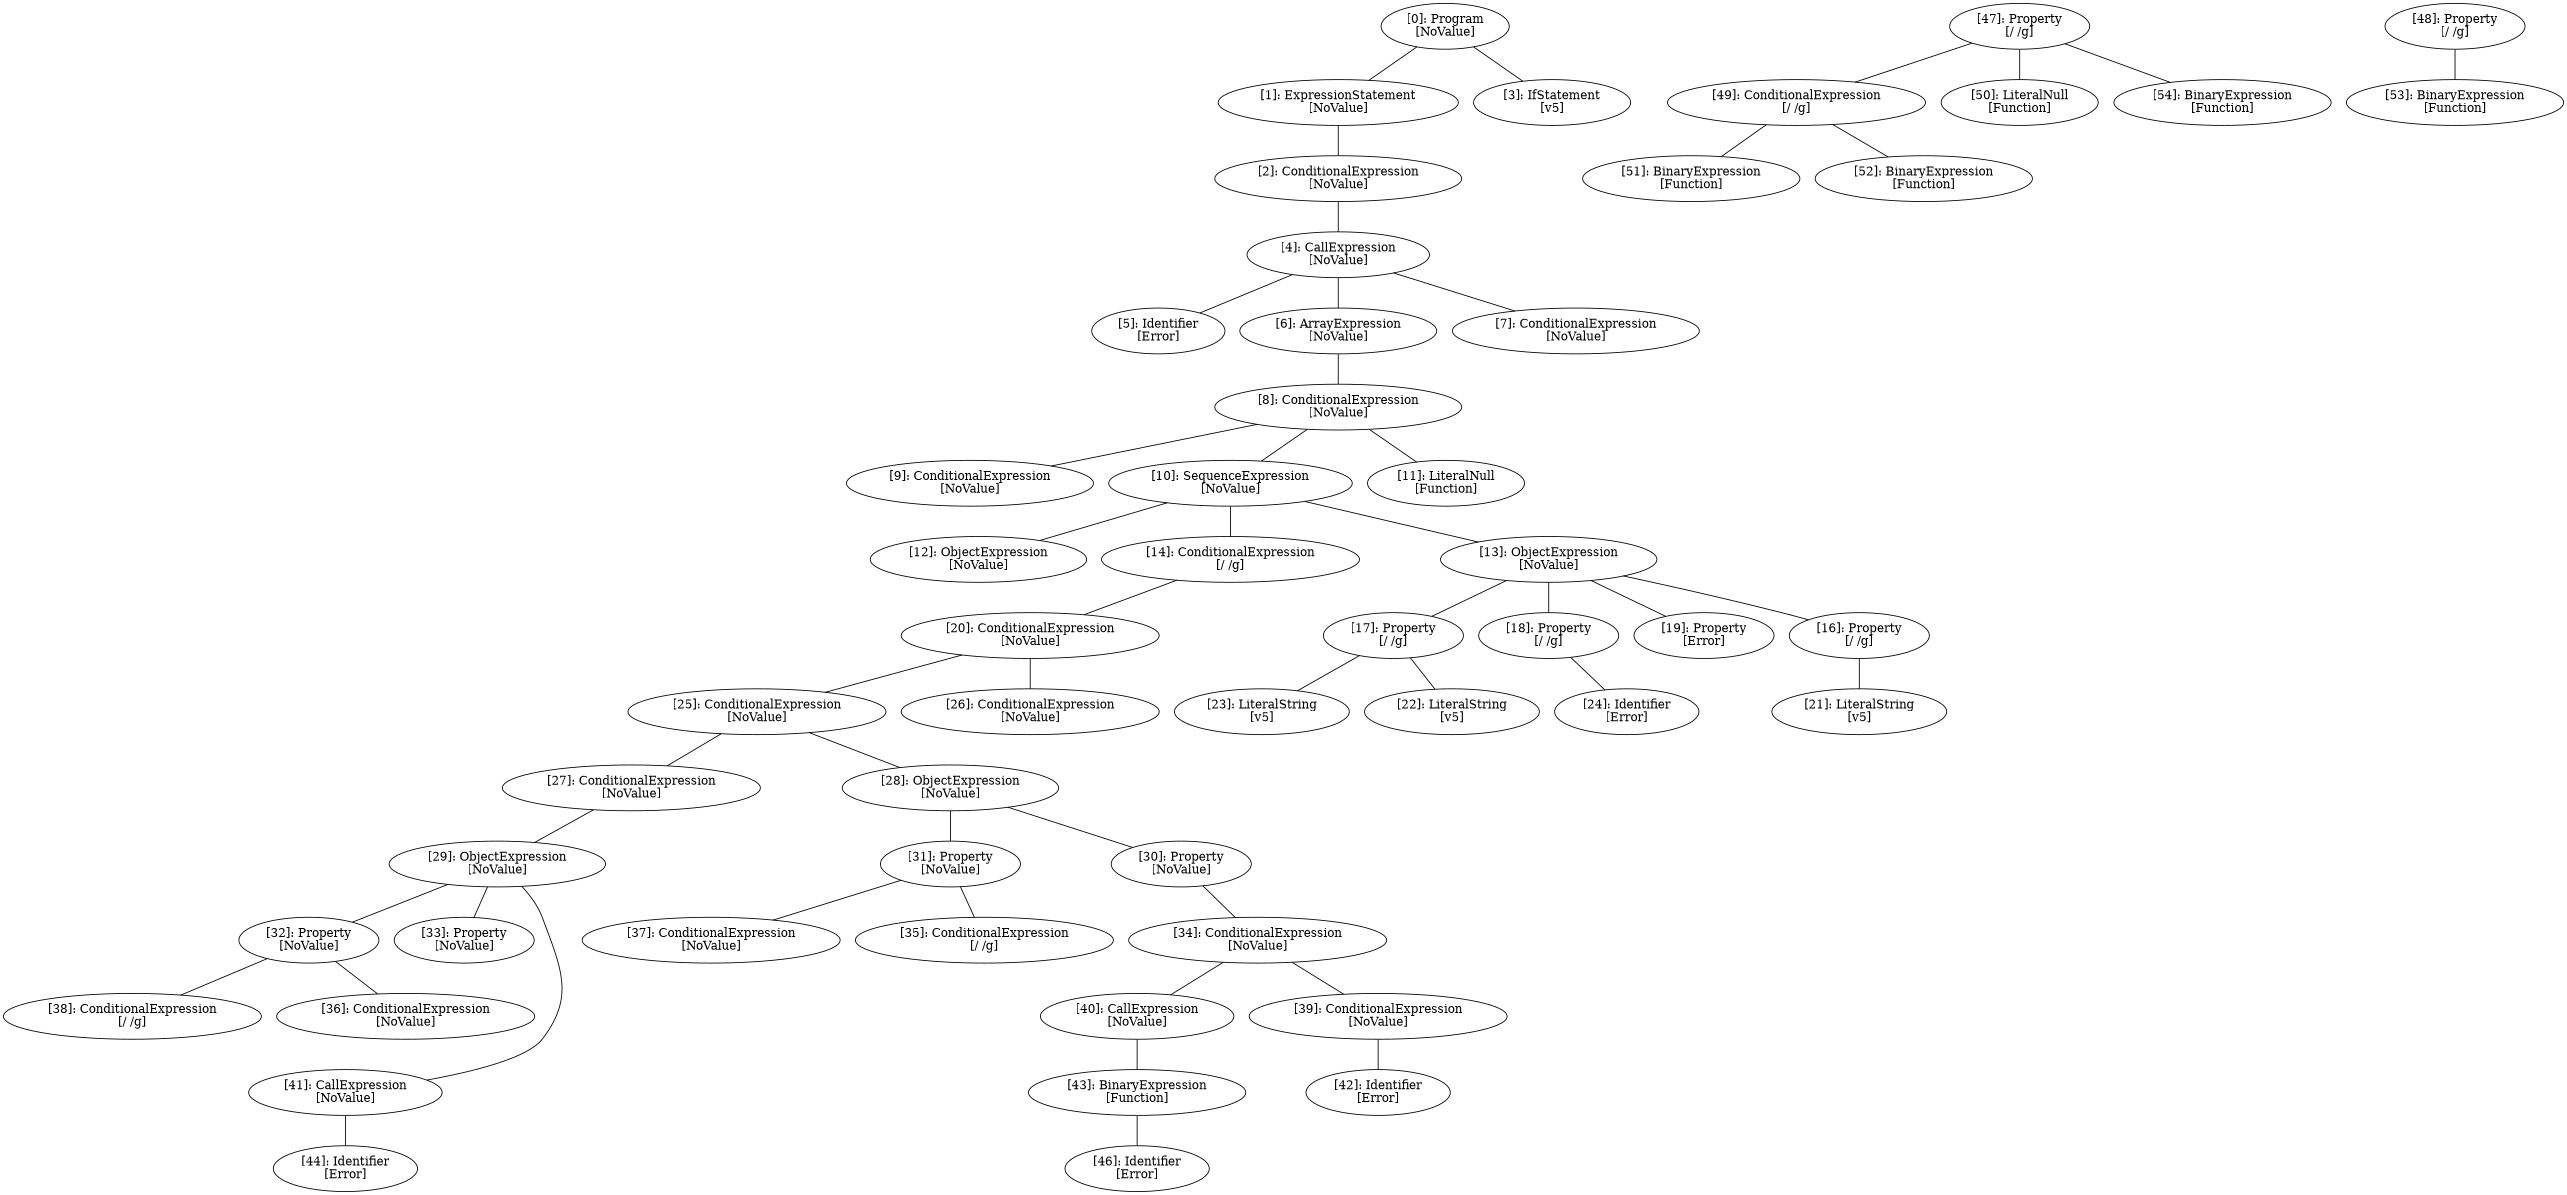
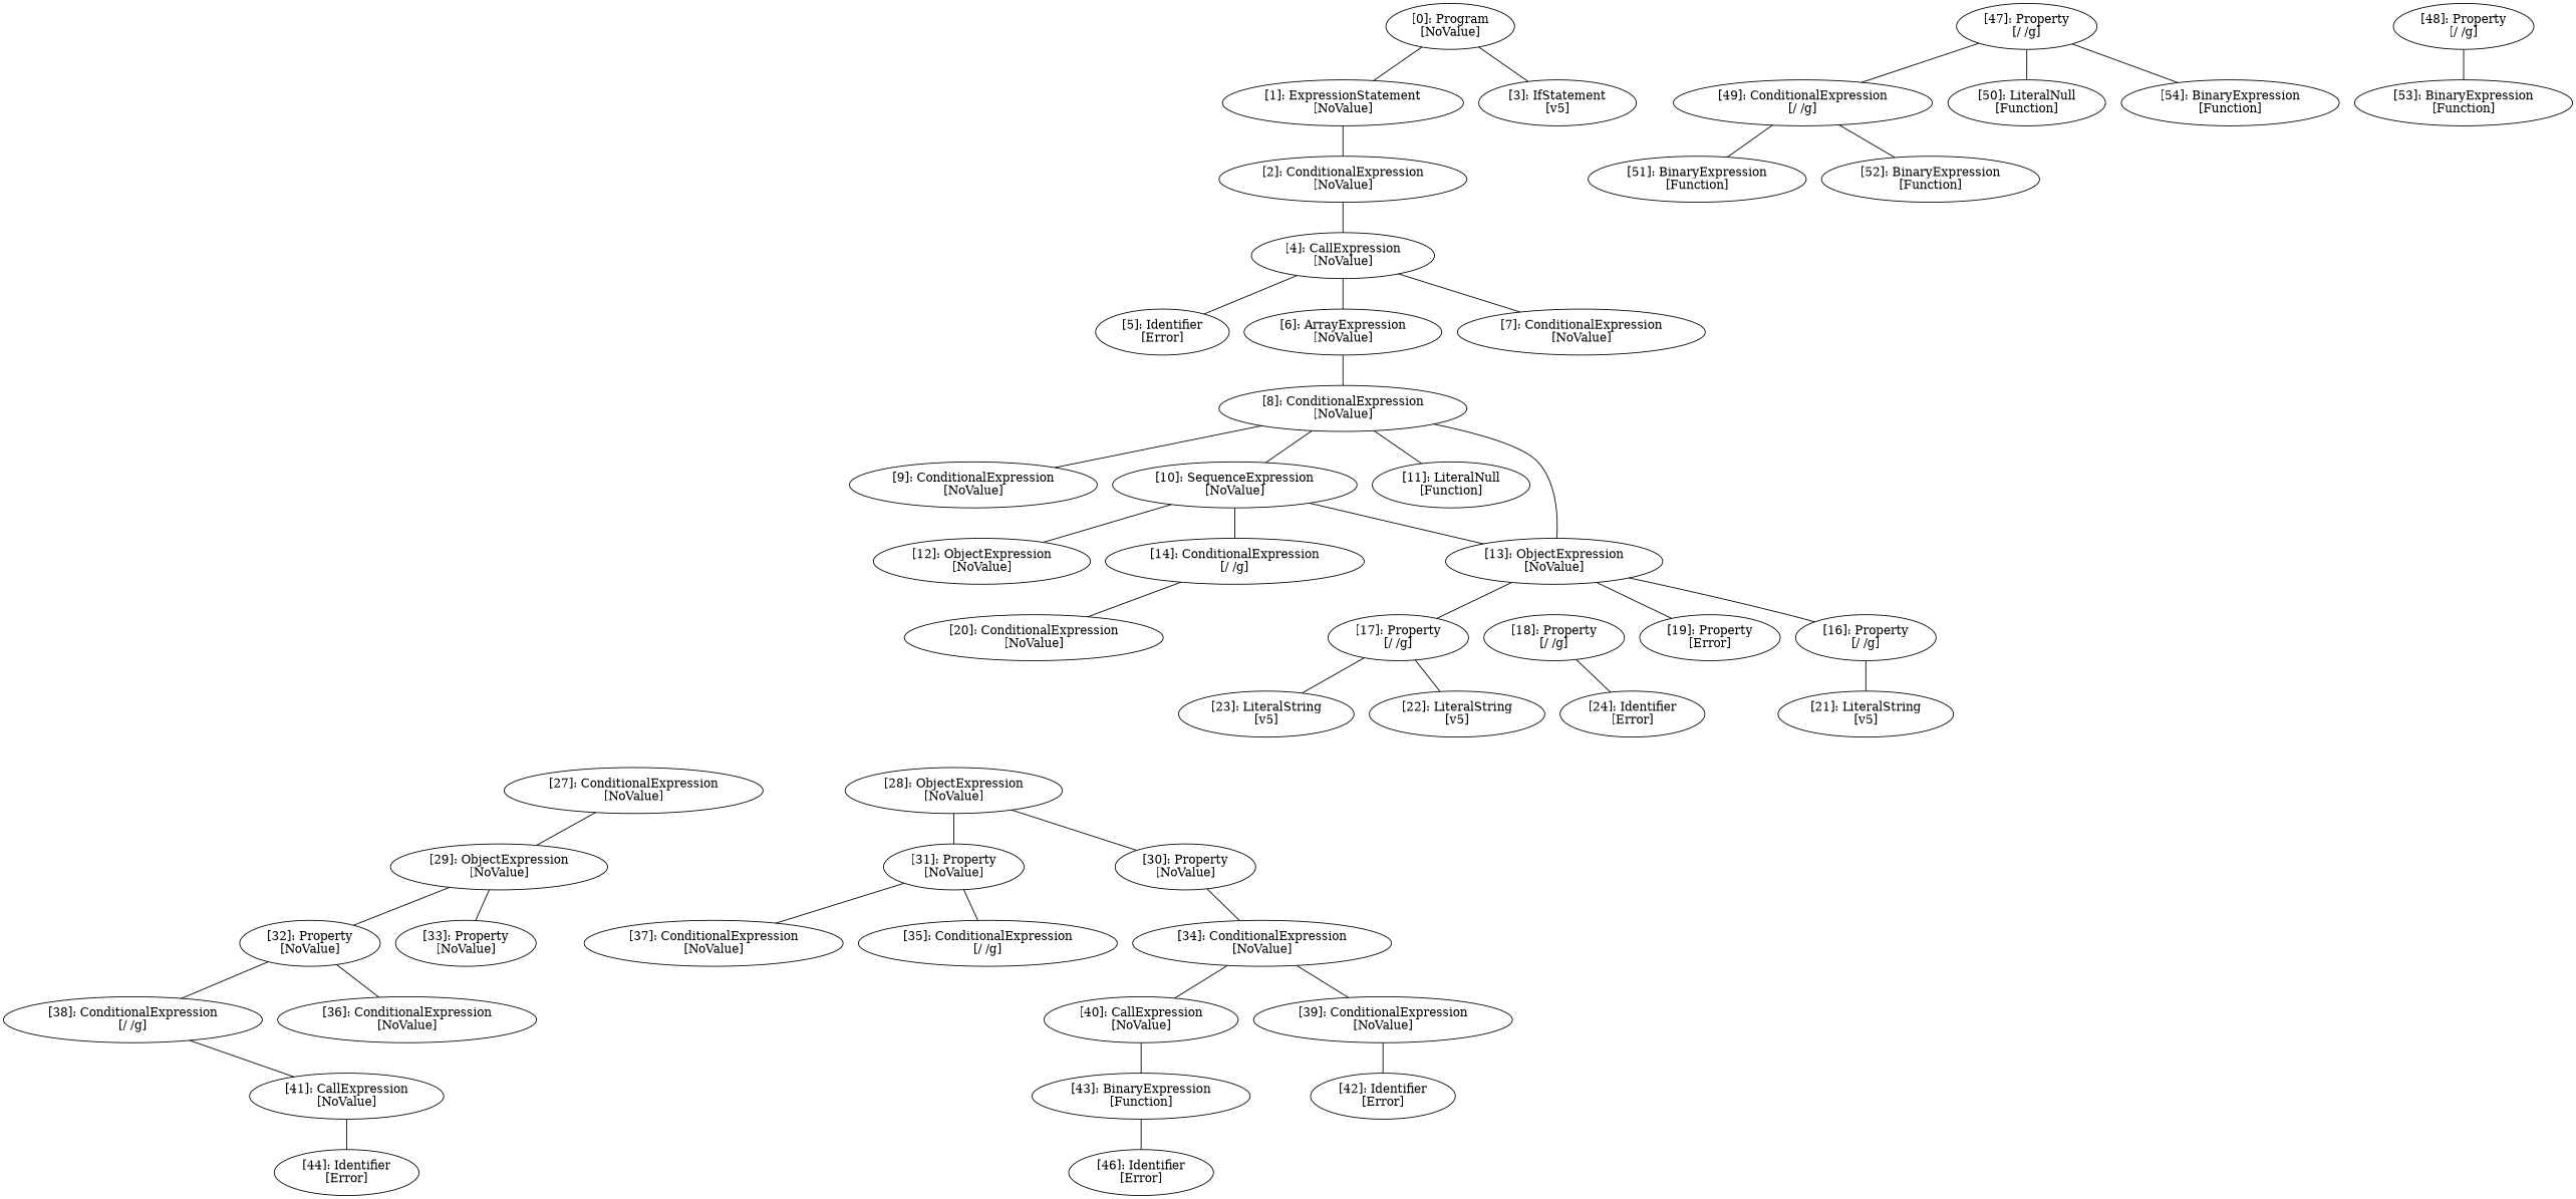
  graph {
    n1 [label="[0]: Program\n[NoValue]"]
    n2 [label="[1]: ExpressionStatement\n[NoValue]"]
    n3 [label="[3]: IfStatement\n[v5]"]
    n4 [label="[2]: ConditionalExpression\n[NoValue]"]
    n5 [label="[4]: CallExpression\n[NoValue]"]
    n6 [label="[5]: Identifier\n[Error]"]
    n7 [label="[6]: ArrayExpression\n[NoValue]"]
    n8 [label="[7]: ConditionalExpression\n[NoValue]"]
    n9 [label="[8]: ConditionalExpression\n[NoValue]"]
    n10 [label="[9]: ConditionalExpression\n[NoValue]"]
    n11 [label="[10]: SequenceExpression\n[NoValue]"]
    n12 [label="[11]: LiteralNull\n[Function]"]
    n13 [label="[12]: ObjectExpression\n[NoValue]"]
    n14 [label="[13]: ObjectExpression\n[NoValue]"]
    n15 [label="[14]: ConditionalExpression\n[/ /g]"]
    n16 [label="[16]: Property\n[/ /g]"]
    n17 [label="[17]: Property\n[/ /g]"]
    n18 [label="[18]: Property\n[/ /g]"]
    n19 [label="[19]: Property\n[Error]"]
    n20 [label="[20]: ConditionalExpression\n[NoValue]"]
    n21 [label="[21]: LiteralString\n[v5]"]
    n22 [label="[22]: LiteralString\n[v5]"]
    n23 [label="[23]: LiteralString\n[v5]"]
    n24 [label="[24]: Identifier\n[Error]"]
-   n25 [label="[25]: ConditionalExpression\n[NoValue]"]
-   n26 [label="[26]: ConditionalExpression\n[NoValue]"]
    n27 [label="[27]: ConditionalExpression\n[NoValue]"]
    n28 [label="[28]: ObjectExpression\n[NoValue]"]
    n29 [label="[29]: ObjectExpression\n[NoValue]"]
    n30 [label="[30]: Property\n[NoValue]"]
    n31 [label="[31]: Property\n[NoValue]"]
    n32 [label="[32]: Property\n[NoValue]"]
    n33 [label="[33]: Property\n[NoValue]"]
    n34 [label="[34]: ConditionalExpression\n[NoValue]"]
    n35 [label="[35]: ConditionalExpression\n[/ /g]"]
    n36 [label="[37]: ConditionalExpression\n[NoValue]"]
    n37 [label="[36]: ConditionalExpression\n[NoValue]"]
    n38 [label="[38]: ConditionalExpression\n[/ /g]"]
    n39 [label="[39]: ConditionalExpression\n[NoValue]"]
    n40 [label="[40]: CallExpression\n[NoValue]"]
    n41 [label="[41]: CallExpression\n[NoValue]"]
    n42 [label="[42]: Identifier\n[Error]"]
    n43 [label="[43]: BinaryExpression\n[Function]"]
    n44 [label="[44]: Identifier\n[Error]"]
    n45 [label="[46]: Identifier\n[Error]"]
    n46 [label="[47]: Property\n[/ /g]"]
    n47 [label="[49]: ConditionalExpression\n[/ /g]"]
    n48 [label="[50]: LiteralNull\n[Function]"]
    n49 [label="[54]: BinaryExpression\n[Function]"]
    n50 [label="[48]: Property\n[/ /g]"]
    n51 [label="[53]: BinaryExpression\n[Function]"]
    n52 [label="[51]: BinaryExpression\n[Function]"]
    n53 [label="[52]: BinaryExpression\n[Function]"]
    n1 -- n2
    n1 -- n3
    n2 -- n4
    n4 -- n5
    n5 -- n6
    n5 -- n7
    n5 -- n8
    n7 -- n9
    n9 -- n10
    n9 -- n11
    n9 -- n12
    n11 -- n13
    n11 -- n14
    n11 -- n15
    n14 -- n16
    n14 -- n17
-   n14 -- n18
+   n14 -- n9
    n14 -- n19
    n15 -- n20
    n16 -- n21
    n17 -- n22
    n17 -- n23
    n18 -- n24
-   n20 -- n25
-   n20 -- n26
-   n25 -- n27
-   n25 -- n28
    n27 -- n29
    n28 -- n30
    n28 -- n31
    n29 -- n32
    n29 -- n33
    n30 -- n34
    n31 -- n35
    n31 -- n36
    n32 -- n37
    n32 -- n38
    n34 -- n39
    n34 -- n40
-   n29 -- n41
+   n38 -- n41
    n39 -- n42
    n40 -- n43
    n41 -- n44
    n43 -- n45
    n46 -- n47
    n46 -- n48
    n46 -- n49
    n47 -- n52
    n47 -- n53
    n50 -- n51
  }
